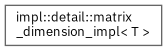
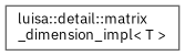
  digraph {
    rankdir=LR
    fontname="IBM Plex Sans"
-   n1 [color=grey40 fillcolor=white fontname="IBM Plex Sans" fontsize=10 height=0.2 label="impl::detail::matrix\l_dimension_impl\< T \>" shape=box style=filled width=0.4]
+   n1 [color=grey40 fillcolor=white fontname="IBM Plex Sans" fontsize=10 height=0.2 label="luisa::detail::matrix\l_dimension_impl\< T \>" shape=box style=filled width=0.4]
  }
